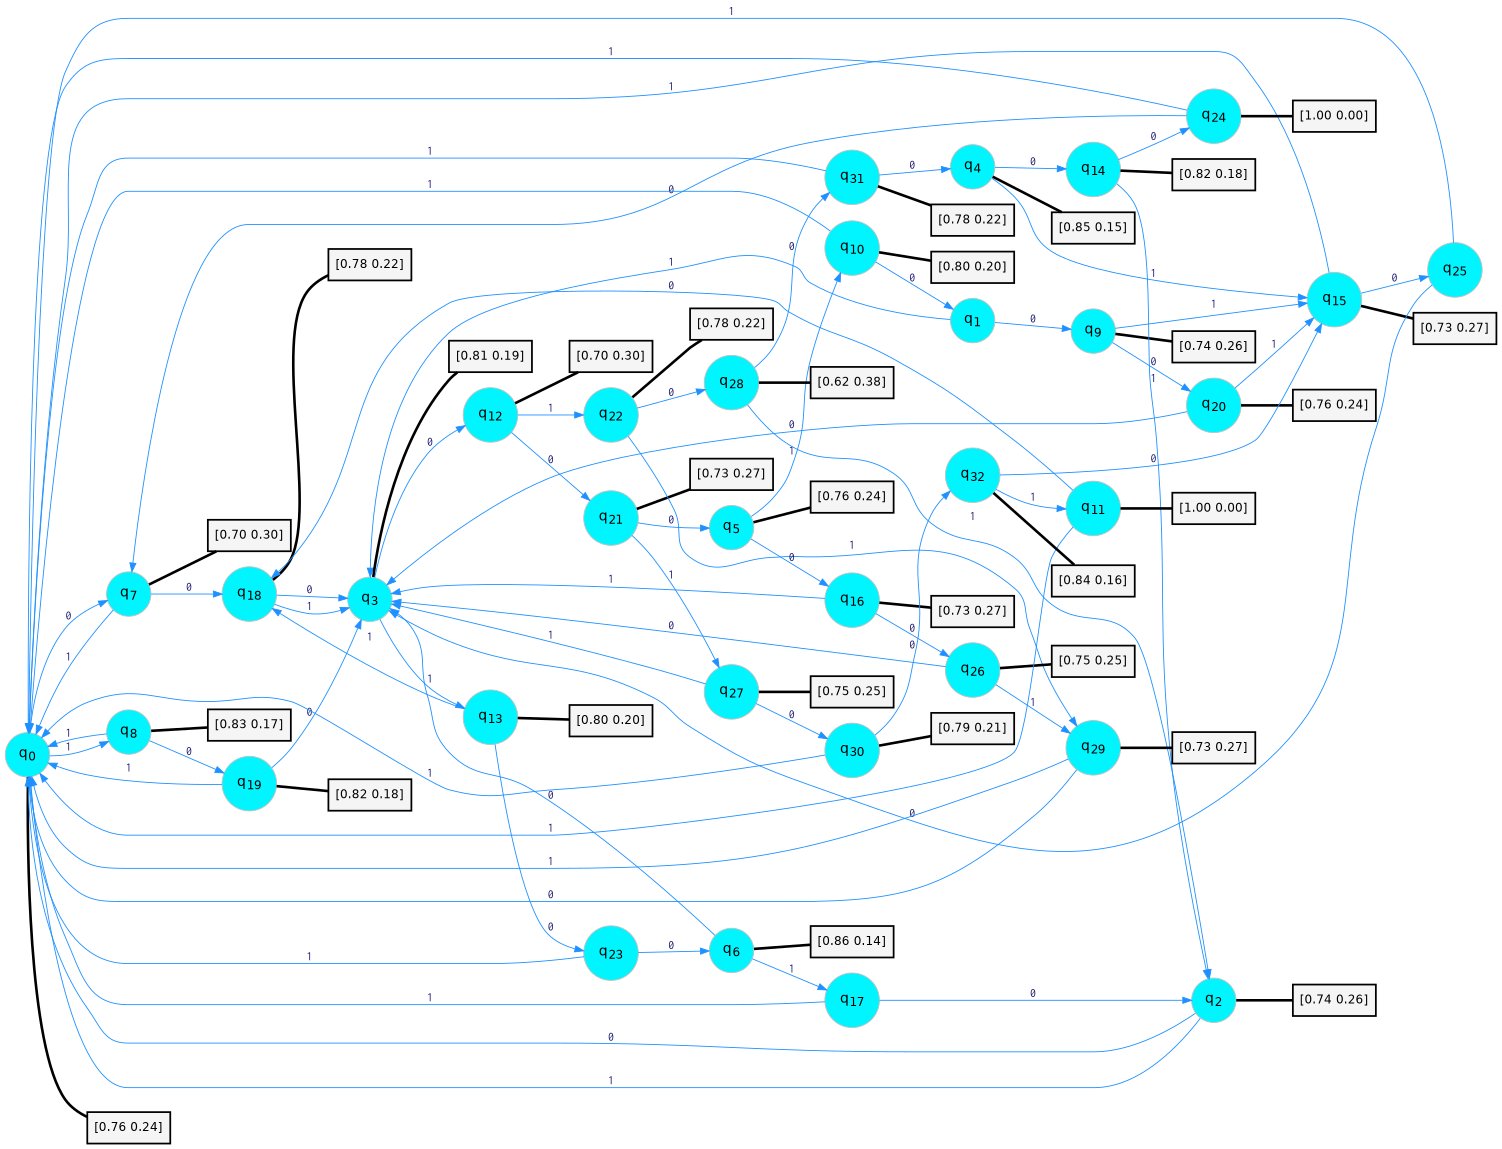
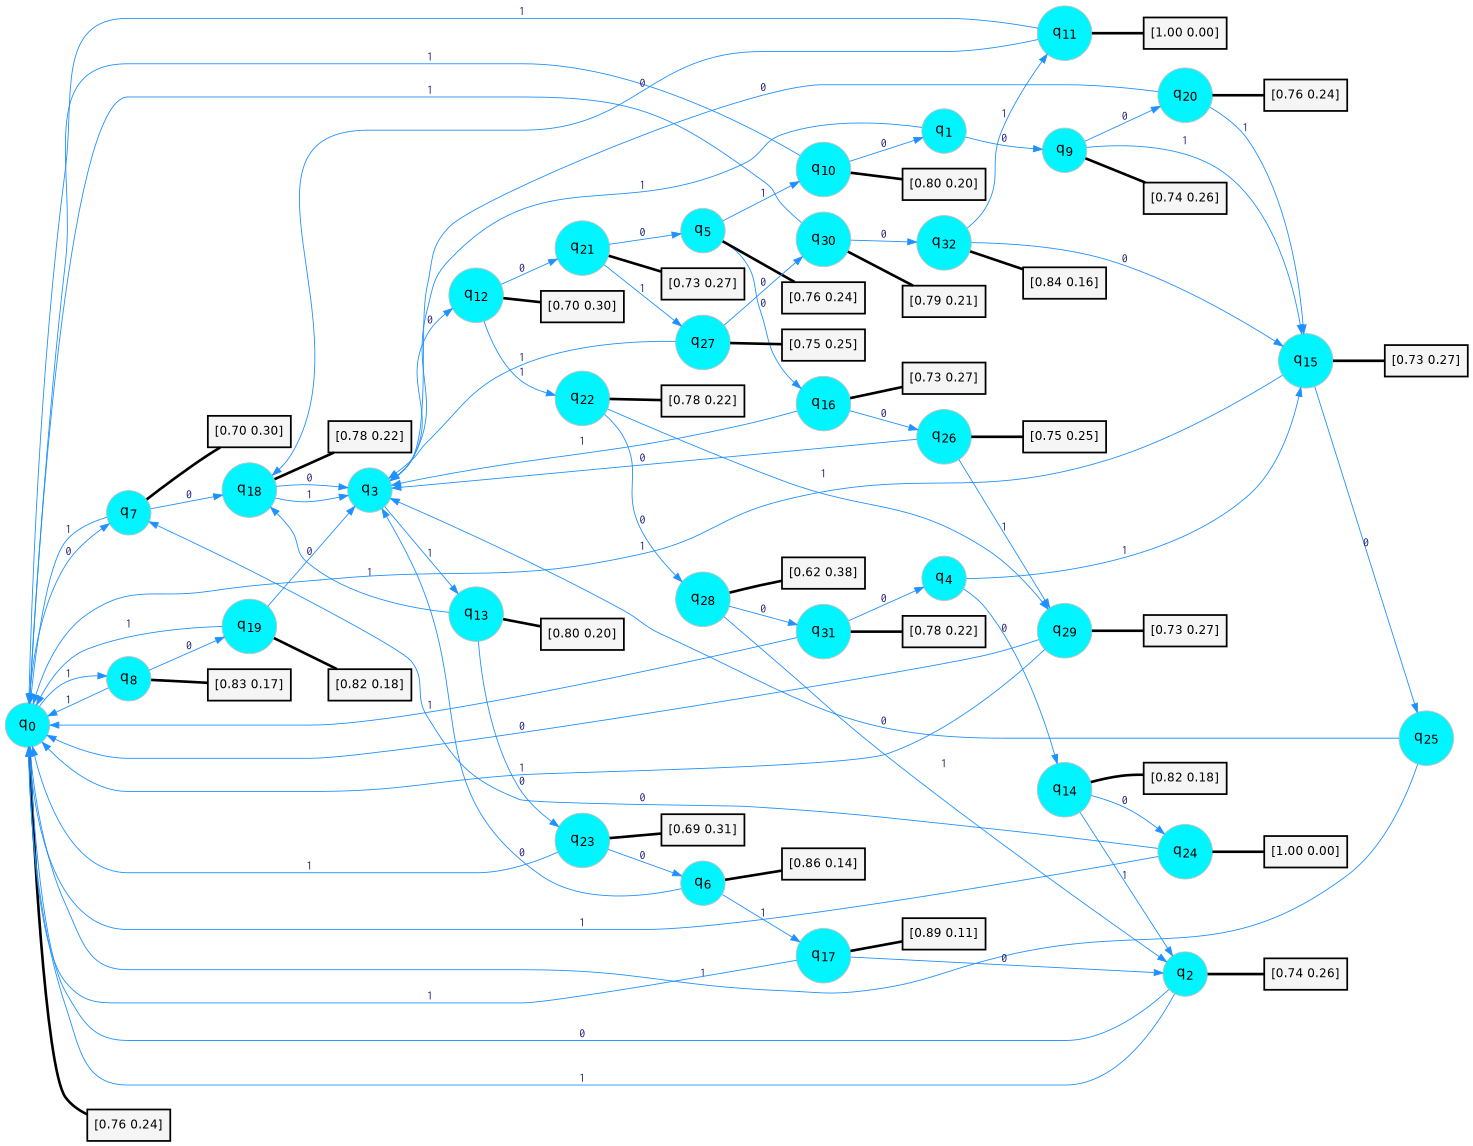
  digraph {
    rankdir=LR
    node [color=gray fillcolor=turquoise1 fontcolor=black fontname=Helvetica fontsize=16 fontweight=bold shape=circle style=filled]
    edge [arrowsize=1 color=dodgerblue1 fontcolor=midnightblue fontname=courier fontweight=bold penwidth=1 style=solid weight=20]
    n1 [label=<q<SUB>0</SUB>>]
    n2 [label=<q<SUB>7</SUB>>]
    n3 [label=<q<SUB>8</SUB>>]
    n4 [color=black fillcolor=whitesmoke fontsize=14 label="[0.76 0.24]" penwidth=2 shape=box]
    n5 [label=<q<SUB>18</SUB>>]
    n6 [color=black fillcolor=whitesmoke fontsize=14 label="[0.70 0.30]" penwidth=2 shape=box]
    n7 [label=<q<SUB>19</SUB>>]
    n8 [color=black fillcolor=whitesmoke fontsize=14 label="[0.83 0.17]" penwidth=2 shape=box]
    n9 [label=<q<SUB>1</SUB>>]
    n10 [label=<q<SUB>3</SUB>>]
    n11 [label=<q<SUB>9</SUB>>]
    n12 [label=<q<SUB>12</SUB>>]
    n13 [label=<q<SUB>13</SUB>>]
-   n14 [color=black fillcolor=whitesmoke fontsize=14 label="[0.81 0.19]" penwidth=2 shape=box]
    n15 [label=<q<SUB>15</SUB>>]
    n16 [label=<q<SUB>20</SUB>>]
    n17 [color=black fillcolor=whitesmoke fontsize=14 label="[0.74 0.26]" penwidth=2 shape=box]
    n18 [label=<q<SUB>2</SUB>>]
    n19 [color=black fillcolor=whitesmoke fontsize=14 label="[0.74 0.26]" penwidth=2 shape=box]
    n20 [label=<q<SUB>21</SUB>>]
    n21 [label=<q<SUB>22</SUB>>]
    n22 [color=black fillcolor=whitesmoke fontsize=14 label="[0.70 0.30]" penwidth=2 shape=box]
    n23 [label=<q<SUB>23</SUB>>]
    n24 [color=black fillcolor=whitesmoke fontsize=14 label="[0.80 0.20]" penwidth=2 shape=box]
    n25 [label=<q<SUB>4</SUB>>]
    n26 [label=<q<SUB>14</SUB>>]
-   n27 [color=black fillcolor=whitesmoke fontsize=14 label="[0.85 0.15]" penwidth=2 shape=box]
    n28 [label=<q<SUB>24</SUB>>]
    n29 [color=black fillcolor=whitesmoke fontsize=14 label="[0.82 0.18]" penwidth=2 shape=box]
    n30 [label=<q<SUB>25</SUB>>]
    n31 [color=black fillcolor=whitesmoke fontsize=14 label="[0.73 0.27]" penwidth=2 shape=box]
    n32 [label=<q<SUB>5</SUB>>]
    n33 [label=<q<SUB>10</SUB>>]
    n34 [label=<q<SUB>16</SUB>>]
    n35 [color=black fillcolor=whitesmoke fontsize=14 label="[0.76 0.24]" penwidth=2 shape=box]
    n36 [color=black fillcolor=whitesmoke fontsize=14 label="[0.80 0.20]" penwidth=2 shape=box]
    n37 [label=<q<SUB>26</SUB>>]
    n38 [color=black fillcolor=whitesmoke fontsize=14 label="[0.73 0.27]" penwidth=2 shape=box]
    n39 [label=<q<SUB>6</SUB>>]
    n40 [label=<q<SUB>17</SUB>>]
    n41 [color=black fillcolor=whitesmoke fontsize=14 label="[0.86 0.14]" penwidth=2 shape=box]
+   n42 [color=black fillcolor=whitesmoke fontsize=14 label="[0.89 0.11]" penwidth=2 shape=box]
    n43 [color=black fillcolor=whitesmoke fontsize=14 label="[0.78 0.22]" penwidth=2 shape=box]
    n44 [color=black fillcolor=whitesmoke fontsize=14 label="[0.82 0.18]" penwidth=2 shape=box]
    n45 [color=black fillcolor=whitesmoke fontsize=14 label="[0.76 0.24]" penwidth=2 shape=box]
    n46 [label=<q<SUB>11</SUB>>]
    n47 [color=black fillcolor=whitesmoke fontsize=14 label="[1.00 0.00]" penwidth=2 shape=box]
    n48 [label=<q<SUB>27</SUB>>]
    n49 [color=black fillcolor=whitesmoke fontsize=14 label="[0.73 0.27]" penwidth=2 shape=box]
    n50 [label=<q<SUB>28</SUB>>]
    n51 [label=<q<SUB>29</SUB>>]
    n52 [color=black fillcolor=whitesmoke fontsize=14 label="[0.78 0.22]" penwidth=2 shape=box]
+   n53 [color=black fillcolor=whitesmoke fontsize=14 label="[0.69 0.31]" penwidth=2 shape=box]
    n54 [color=black fillcolor=whitesmoke fontsize=14 label="[1.00 0.00]" penwidth=2 shape=box]
    n55 [color=black fillcolor=whitesmoke fontsize=14 label="[0.75 0.25]" penwidth=2 shape=box]
    n56 [label=<q<SUB>30</SUB>>]
    n57 [color=black fillcolor=whitesmoke fontsize=14 label="[0.75 0.25]" penwidth=2 shape=box]
    n58 [label=<q<SUB>31</SUB>>]
    n59 [color=black fillcolor=whitesmoke fontsize=14 label="[0.62 0.38]" penwidth=2 shape=box]
    n60 [color=black fillcolor=whitesmoke fontsize=14 label="[0.73 0.27]" penwidth=2 shape=box]
    n61 [label=<q<SUB>32</SUB>>]
    n62 [color=black fillcolor=whitesmoke fontsize=14 label="[0.79 0.21]" penwidth=2 shape=box]
    n63 [color=black fillcolor=whitesmoke fontsize=14 label="[0.78 0.22]" penwidth=2 shape=box]
    n64 [color=black fillcolor=whitesmoke fontsize=14 label="[0.84 0.16]" penwidth=2 shape=box]
    n1 -> n2 [label=0]
    n1 -> n3 [label=1]
    n1 -> n4 [arrowhead=none color=black penwidth=3]
    n2 -> n1 [label=1]
    n2 -> n5 [label=0]
    n2 -> n6 [arrowhead=none color=black penwidth=3]
    n3 -> n1 [label=1]
    n3 -> n7 [label=0]
    n3 -> n8 [arrowhead=none color=black penwidth=3]
    n5 -> n10 [label=0]
    n5 -> n10 [label=1]
    n5 -> n43 [arrowhead=none color=black penwidth=3]
    n7 -> n1 [label=1]
    n7 -> n10 [label=0]
    n7 -> n44 [arrowhead=none color=black penwidth=3]
    n9 -> n10 [label=1]
    n9 -> n11 [label=0]
    n10 -> n12 [label=0]
    n10 -> n13 [label=1]
-   n10 -> n14 [arrowhead=none color=black penwidth=3]
    n11 -> n15 [label=1]
    n11 -> n16 [label=0]
    n11 -> n17 [arrowhead=none color=black penwidth=3]
    n12 -> n20 [label=0]
    n12 -> n21 [label=1]
    n12 -> n22 [arrowhead=none color=black penwidth=3]
    n13 -> n5 [label=1]
    n13 -> n23 [label=0]
    n13 -> n24 [arrowhead=none color=black penwidth=3]
    n15 -> n1 [label=1]
    n15 -> n30 [label=0]
    n15 -> n31 [arrowhead=none color=black penwidth=3]
    n16 -> n10 [label=0]
    n16 -> n15 [label=1]
    n16 -> n45 [arrowhead=none color=black penwidth=3]
    n18 -> n1 [label=0]
    n18 -> n1 [label=1]
    n18 -> n19 [arrowhead=none color=black penwidth=3]
    n20 -> n32 [label=0]
    n20 -> n48 [label=1]
    n20 -> n49 [arrowhead=none color=black penwidth=3]
    n21 -> n50 [label=0]
    n21 -> n51 [label=1]
    n21 -> n52 [arrowhead=none color=black penwidth=3]
    n23 -> n1 [label=1]
    n23 -> n39 [label=0]
+   n23 -> n53 [arrowhead=none color=black penwidth=3]
    n25 -> n15 [label=1]
    n25 -> n26 [label=0]
-   n25 -> n27 [arrowhead=none color=black penwidth=3]
    n26 -> n18 [label=1]
    n26 -> n28 [label=0]
    n26 -> n29 [arrowhead=none color=black penwidth=3]
    n28 -> n1 [label=1]
    n28 -> n2 [label=0]
    n28 -> n54 [arrowhead=none color=black penwidth=3]
    n30 -> n1 [label=1]
    n30 -> n10 [label=0]
    n32 -> n33 [label=1]
    n32 -> n34 [label=0]
    n32 -> n35 [arrowhead=none color=black penwidth=3]
    n33 -> n1 [label=1]
    n33 -> n9 [label=0]
    n33 -> n36 [arrowhead=none color=black penwidth=3]
    n34 -> n10 [label=1]
    n34 -> n37 [label=0]
    n34 -> n38 [arrowhead=none color=black penwidth=3]
    n37 -> n10 [label=0]
    n37 -> n51 [label=1]
    n37 -> n55 [arrowhead=none color=black penwidth=3]
    n39 -> n10 [label=0]
    n39 -> n40 [label=1]
    n39 -> n41 [arrowhead=none color=black penwidth=3]
    n40 -> n1 [label=1]
    n40 -> n18 [label=0]
+   n40 -> n42 [arrowhead=none color=black penwidth=3]
    n46 -> n1 [label=1]
    n46 -> n5 [label=0]
    n46 -> n47 [arrowhead=none color=black penwidth=3]
    n48 -> n10 [label=1]
    n48 -> n56 [label=0]
    n48 -> n57 [arrowhead=none color=black penwidth=3]
    n50 -> n18 [label=1]
    n50 -> n58 [label=0]
    n50 -> n59 [arrowhead=none color=black penwidth=3]
    n51 -> n1 [label=0]
    n51 -> n1 [label=1]
    n51 -> n60 [arrowhead=none color=black penwidth=3]
    n56 -> n1 [label=1]
    n56 -> n61 [label=0]
    n56 -> n62 [arrowhead=none color=black penwidth=3]
    n58 -> n1 [label=1]
    n58 -> n25 [label=0]
    n58 -> n63 [arrowhead=none color=black penwidth=3]
    n61 -> n15 [label=0]
    n61 -> n46 [label=1]
    n61 -> n64 [arrowhead=none color=black penwidth=3]
  }
